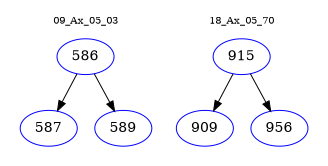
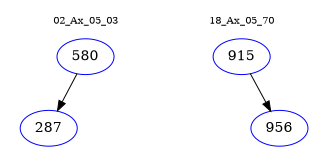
  digraph {
    node [color=blue]
    edge [color=black]
-   n1 [label=586]
-   n2 [label=587]
-   n3 [label=589]
+   n1 [label=580]
+   n2 [label=287]
    n4 [label=915]
-   n5 [label=909]
    n6 [label=956]
    subgraph cluster_1 {
      color=white
      fontsize=10
-     label="09_Ax_05_03"
+     label="02_Ax_05_03"
      n1
      n2
-     n3
    }
    subgraph cluster_2 {
      color=white
      fontsize=10
      label="18_Ax_05_70"
      n4
-     n5
      n6
    }
    n1 -> n2
-   n1 -> n3
-   n4 -> n5
    n4 -> n6
  }
